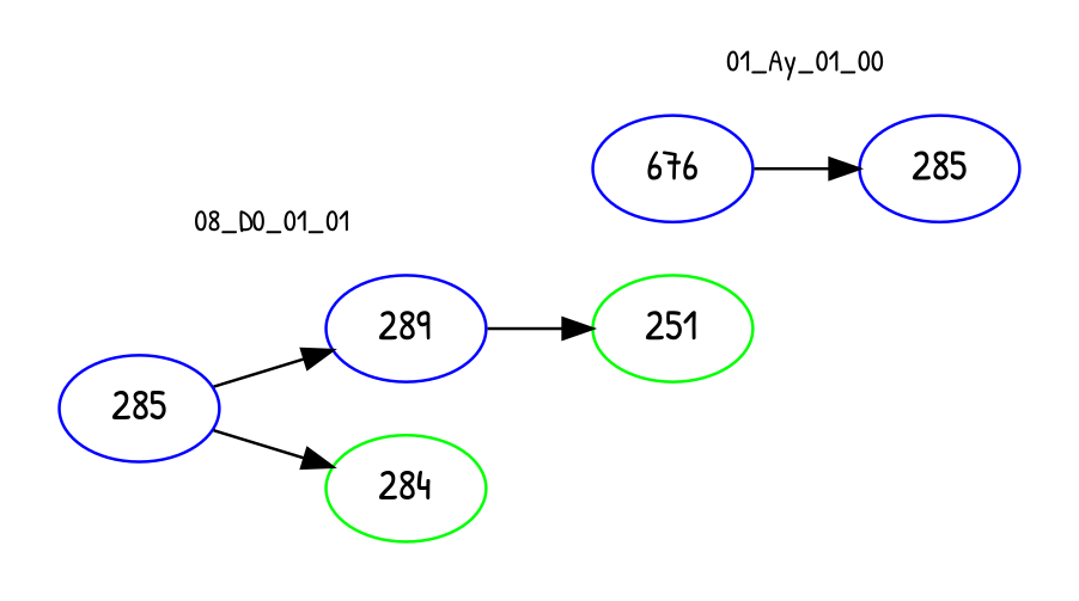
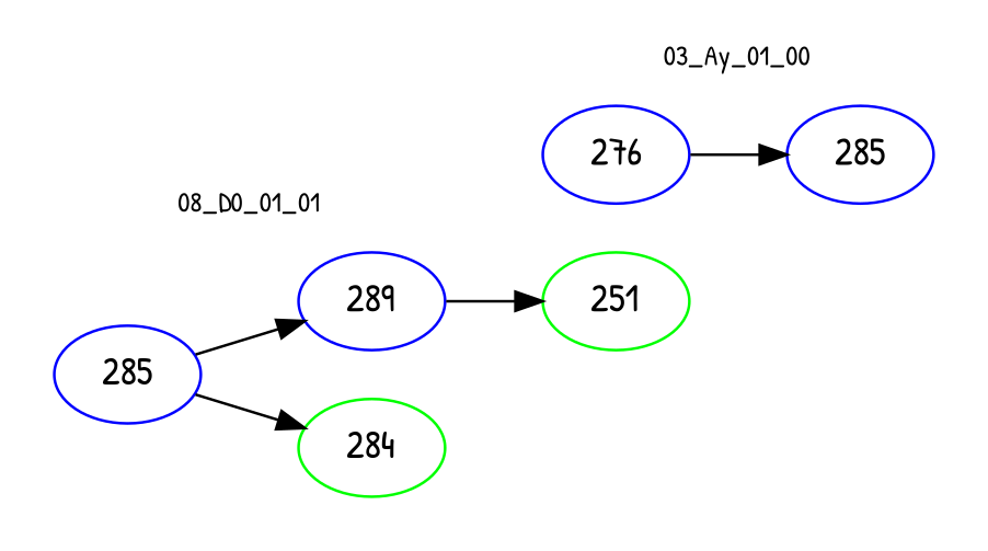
  digraph {
    fontname="Patrick Hand"
    rankdir=LR
    node [color=blue fontname="Patrick Hand"]
    edge [color=black fontname="Patrick Hand"]
-   n1 [label=676]
+   n1 [label=276]
    n2 [color=green label=251]
    n3 [label=285]
    n4 [label=285]
    n5 [color=green label=284]
    n6 [label=289]
    subgraph cluster_1 {
      color=white
      fontsize=10
-     label="01_Ay_01_00"
+     label="03_Ay_01_00"
      n1
      n2
      n3
    }
    subgraph cluster_2 {
      color=white
      fontsize=10
      label="08_D0_01_01"
      n4
      n5
      n6
    }
    n1 -> n3
    n4 -> n5
    n4 -> n6
    n6 -> n2
  }
